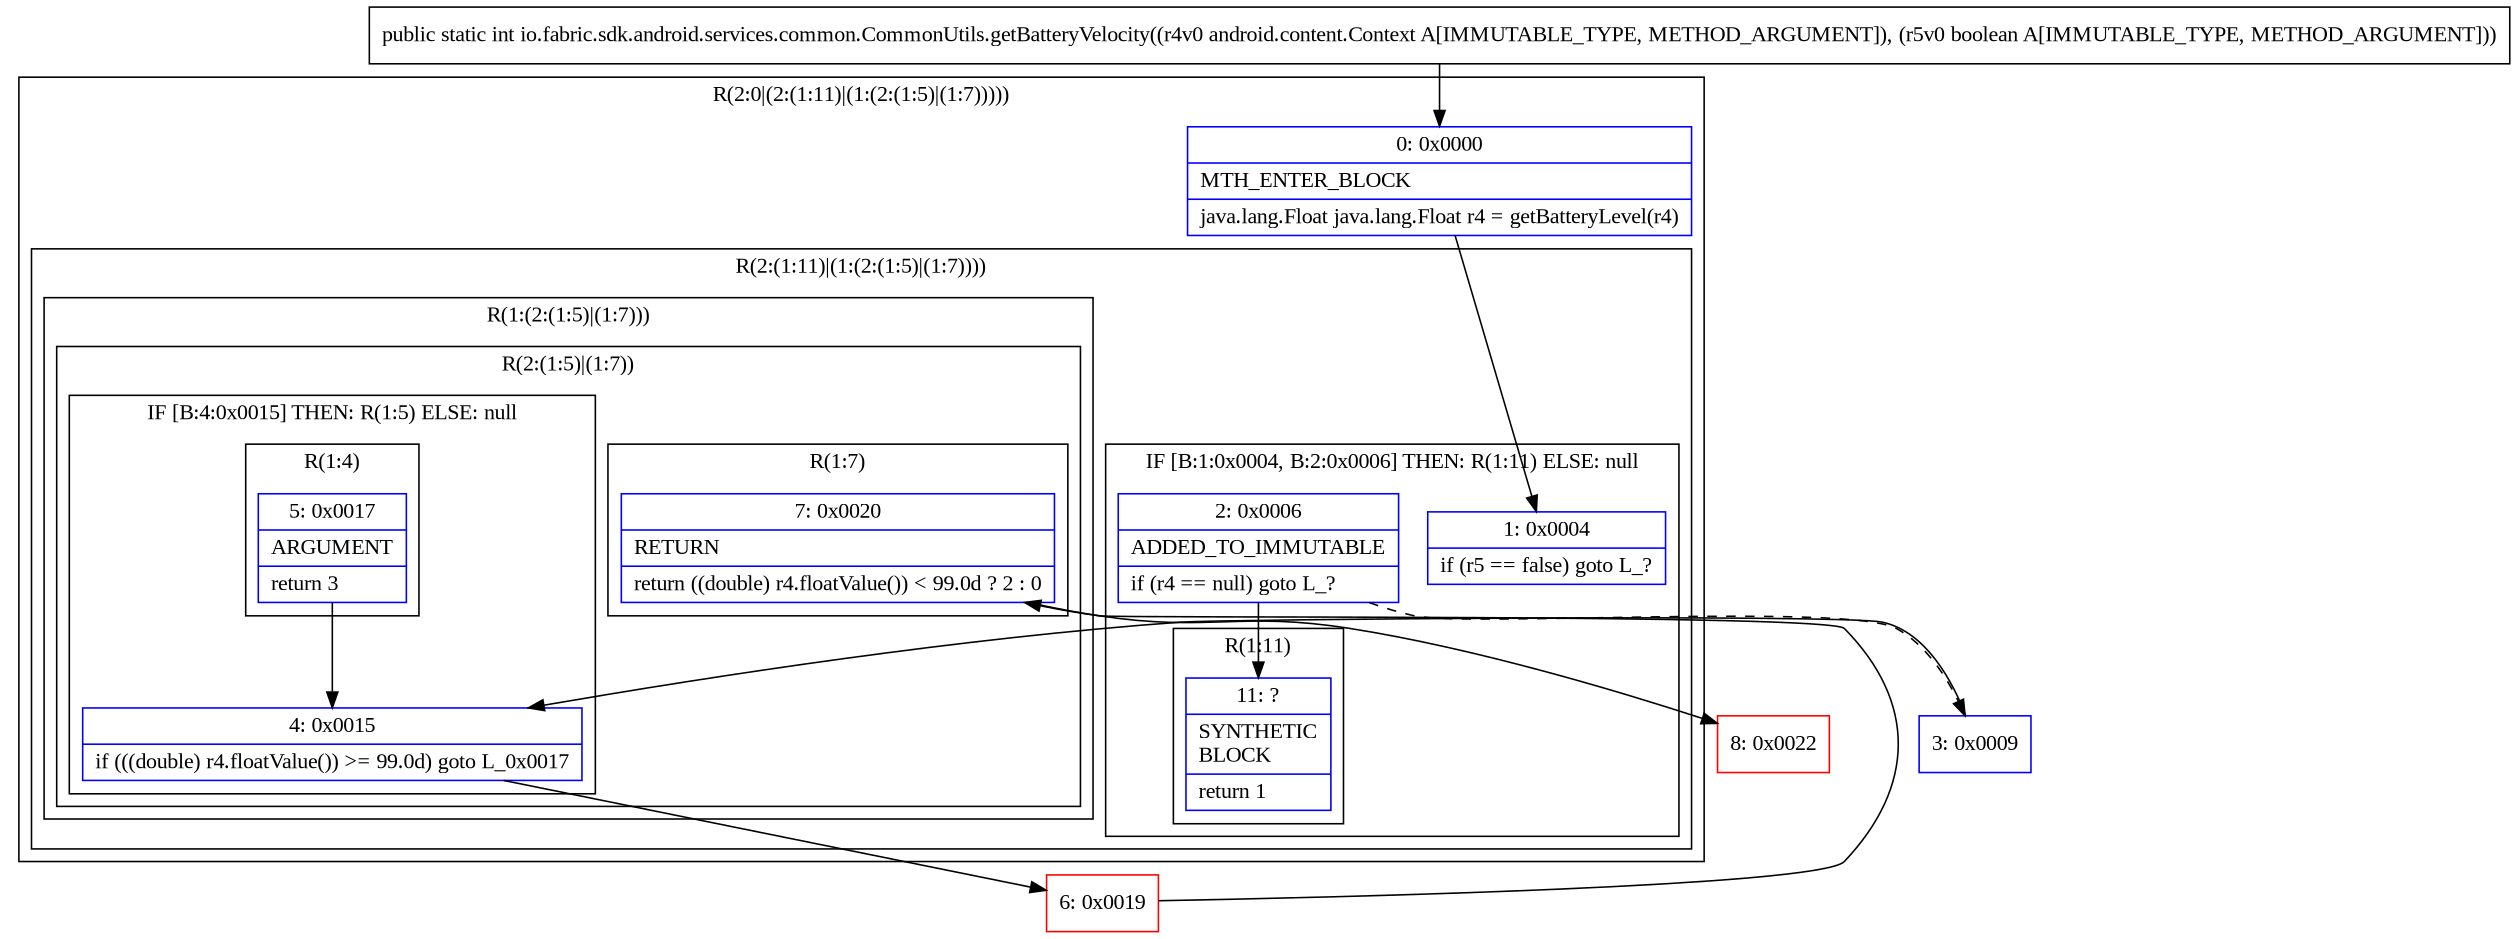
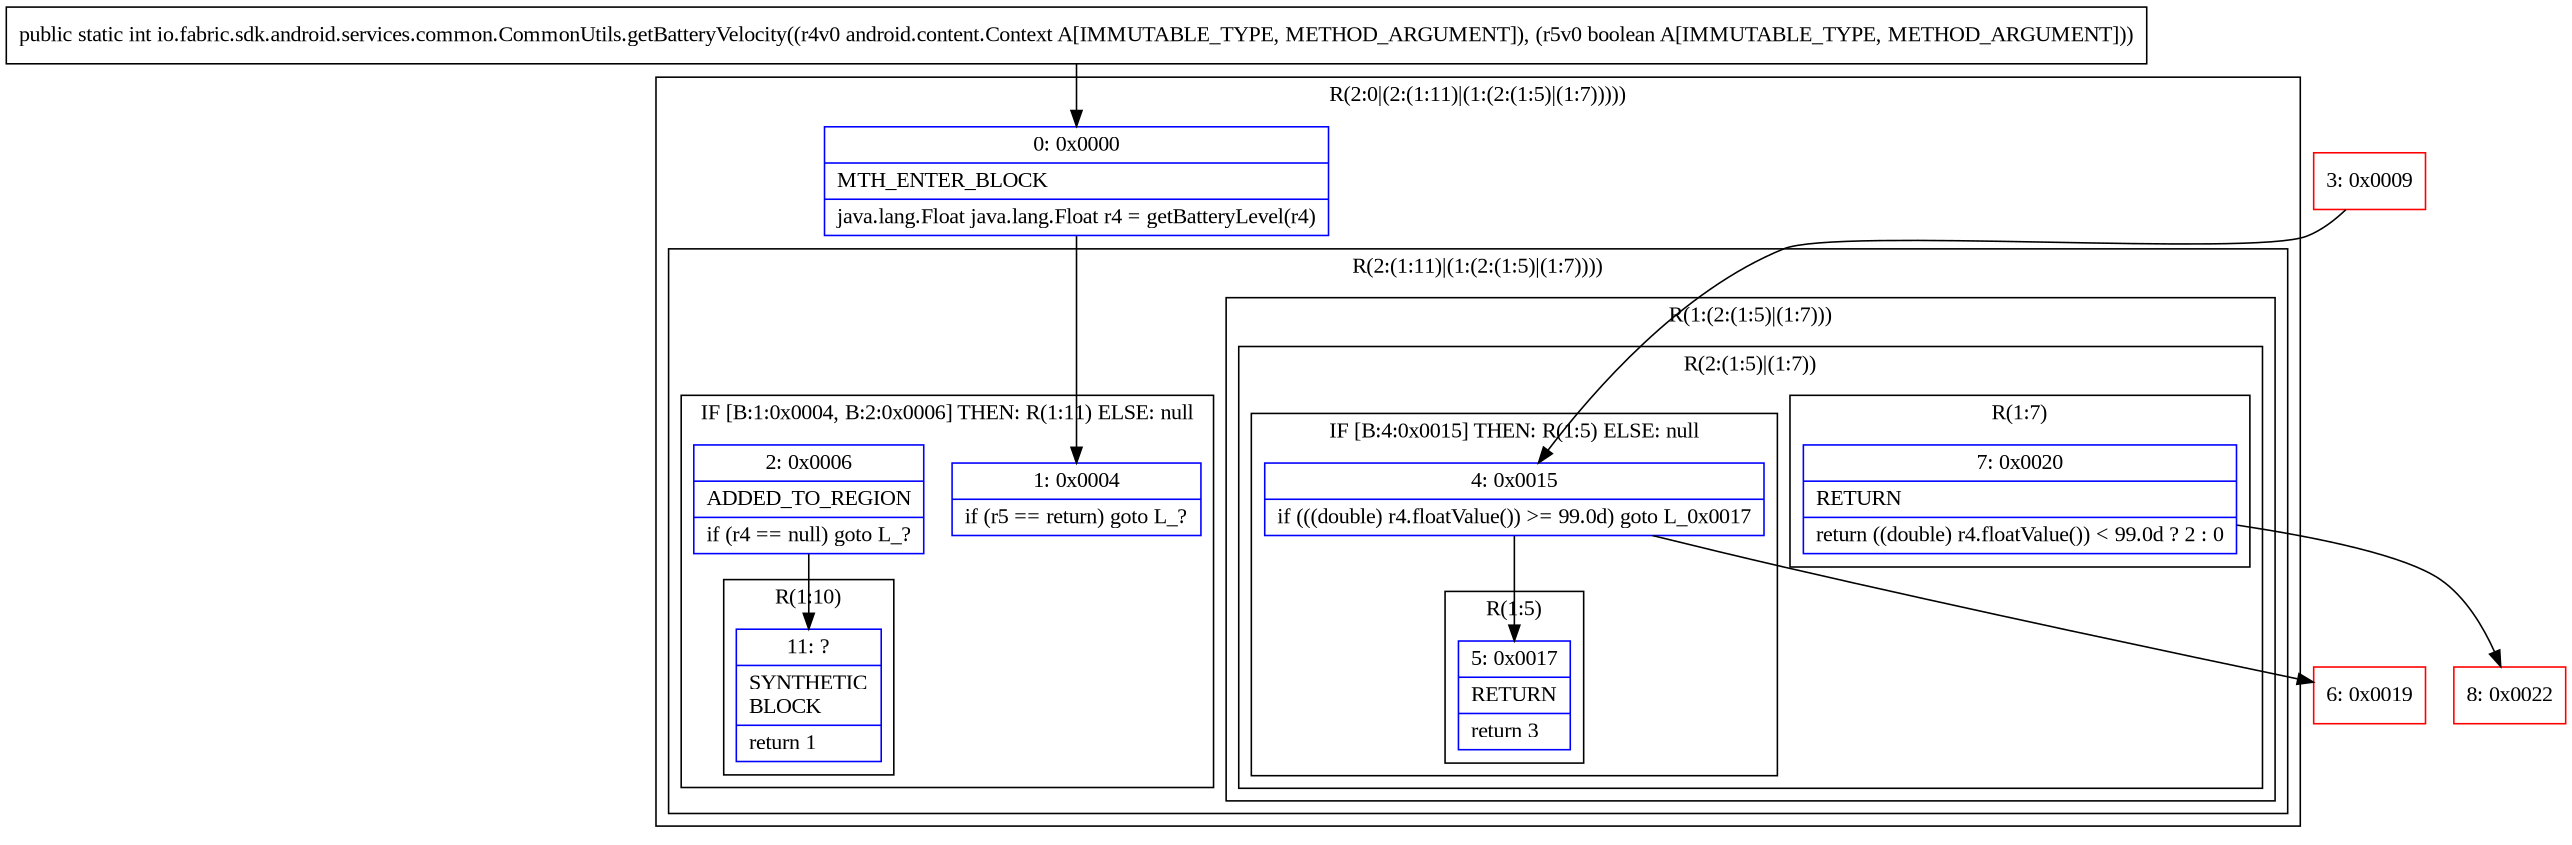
  digraph {
    fontname="Liberation Serif"
    node [color=blue fontname="Liberation Serif" shape=record]
    edge [fontname="Liberation Serif"]
    n1 [label="{11\:\ ?|SYNTHETIC\lBLOCK\l|return 1\l}"]
-   n2 [label="{1\:\ 0x0004|if (r5 == false) goto L_?\l}"]
-   n3 [label="{2\:\ 0x0006|ADDED_TO_IMMUTABLE\l|if (r4 == null) goto L_?\l}"]
-   n4 [label="{5\:\ 0x0017|ARGUMENT\l|return 3\l}"]
+   n2 [label="{1\:\ 0x0004|if (r5 == return) goto L_?\l}"]
+   n3 [label="{2\:\ 0x0006|ADDED_TO_REGION\l|if (r4 == null) goto L_?\l}"]
+   n4 [label="{5\:\ 0x0017|RETURN\l|return 3\l}"]
    n5 [label="{4\:\ 0x0015|if (((double) r4.floatValue()) \>= 99.0d) goto L_0x0017\l}"]
    n6 [label="{7\:\ 0x0020|RETURN\l|return ((double) r4.floatValue()) \< 99.0d ? 2 : 0\l}"]
    n7 [label="{0\:\ 0x0000|MTH_ENTER_BLOCK\l|java.lang.Float java.lang.Float r4 = getBatteryLevel(r4)\l}"]
-   n8 [label="{3\:\ 0x0009}"]
+   n8 [color=red label="{3\:\ 0x0009}"]
    n9 [color=red label="{6\:\ 0x0019}"]
    n10 [color=red label="{8\:\ 0x0022}"]
    n11 [label="{public static int io.fabric.sdk.android.services.common.CommonUtils.getBatteryVelocity((r4v0 android.content.Context A[IMMUTABLE_TYPE, METHOD_ARGUMENT]), (r5v0 boolean A[IMMUTABLE_TYPE, METHOD_ARGUMENT])) }" color=""]
    subgraph cluster_1 {
      label="R(2:0|(2:(1:11)|(1:(2:(1:5)|(1:7)))))"
      n7
      subgraph cluster_2 {
        label="R(2:(1:11)|(1:(2:(1:5)|(1:7))))"
        subgraph cluster_3 {
          label="IF [B:1:0x0004, B:2:0x0006] THEN: R(1:11) ELSE: null"
          n2
          n3
          subgraph cluster_4 {
-           label="R(1:11)"
+           label="R(1:10)"
            n1
          }
        }
        subgraph cluster_5 {
          label="R(1:(2:(1:5)|(1:7)))"
          subgraph cluster_6 {
            label="R(2:(1:5)|(1:7))"
            subgraph cluster_7 {
              label="IF [B:4:0x0015] THEN: R(1:5) ELSE: null"
              n5
              subgraph cluster_8 {
-               label="R(1:4)"
+               label="R(1:5)"
                n4
              }
            }
            subgraph cluster_9 {
              label="R(1:7)"
              n6
            }
          }
        }
      }
    }
    n3 -> n1
-   n3 -> n8 [style=dashed]
-   n4 -> n5
+   n5 -> n4
    n5 -> n9 [style=solid]
    n6 -> n10
    n7 -> n2
    n8 -> n5
-   n9 -> n6
    n11 -> n7
  }
